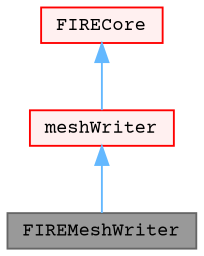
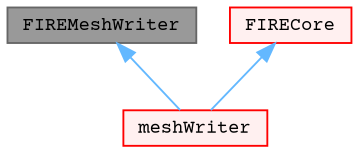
  digraph {
    fontname="Courier Prime"
    node [color=red fillcolor="#FFF0F0" fontname="Courier Prime" fontsize=10 shape=box style=filled]
    edge [color=steelblue1 dir=back fontname="Courier Prime" fontsize=10 labelfontname=Helvetica labelfontsize=10 style=solid]
    n1 [color=gray40 fillcolor=grey60 fontcolor=black height=0.2 label=FIREMeshWriter width=0.4]
    n2 [height=0.2 label=meshWriter width=0.4]
    n3 [height=0.2 label=FIRECore width=0.4]
-   n2 -> n1
+   n1 -> n2
    n3 -> n2
  }
